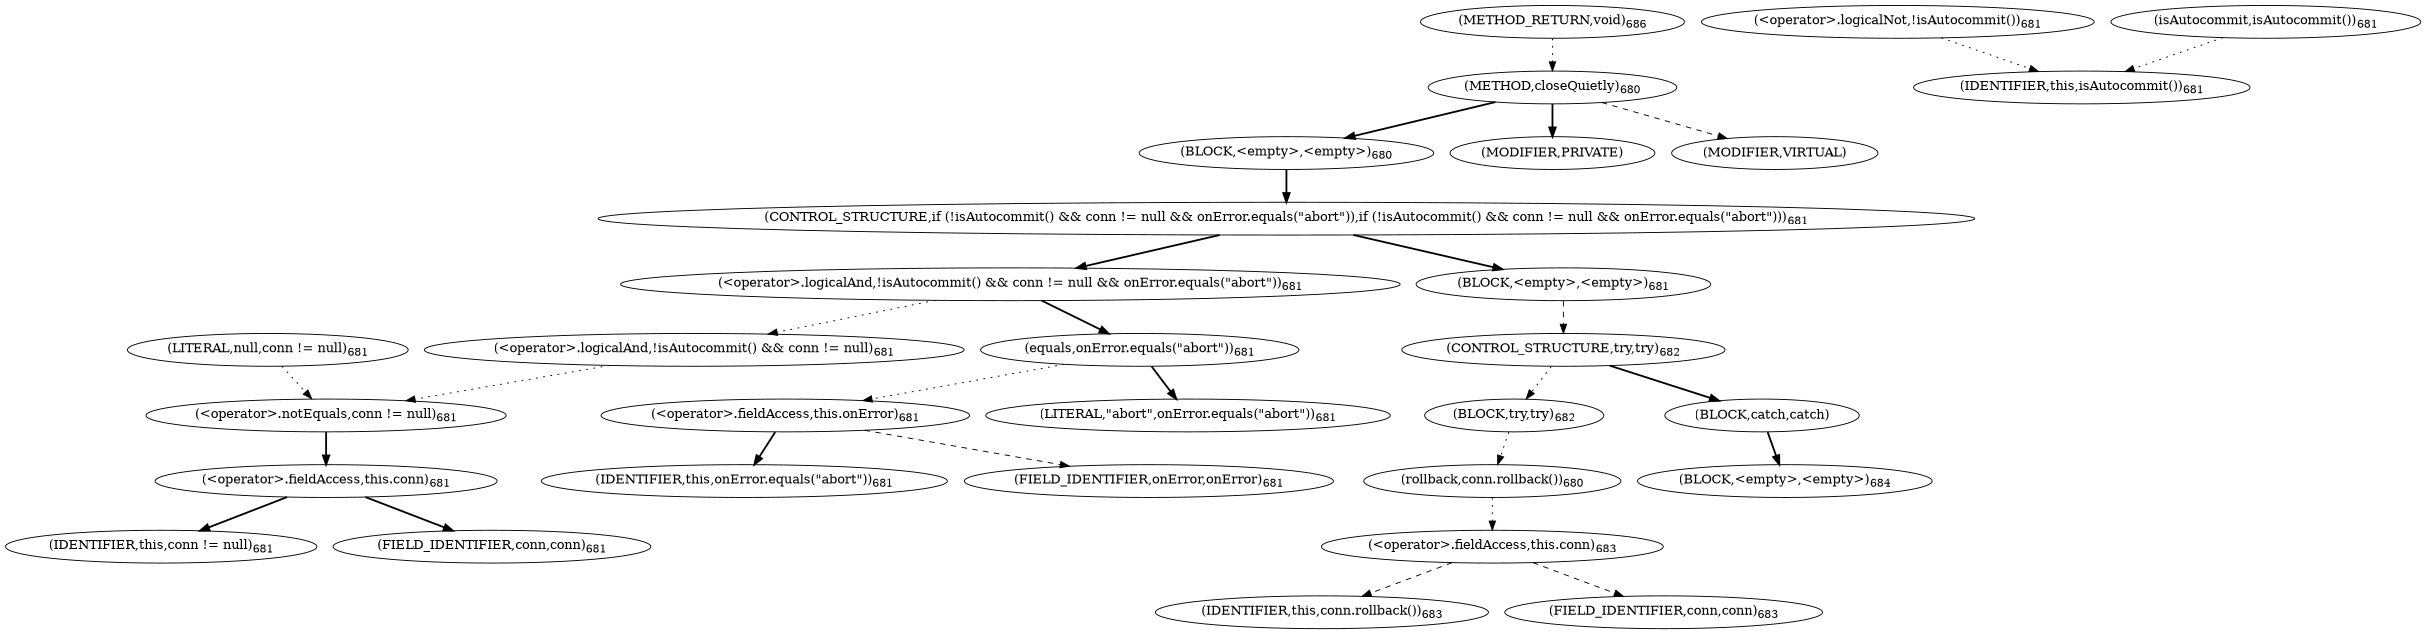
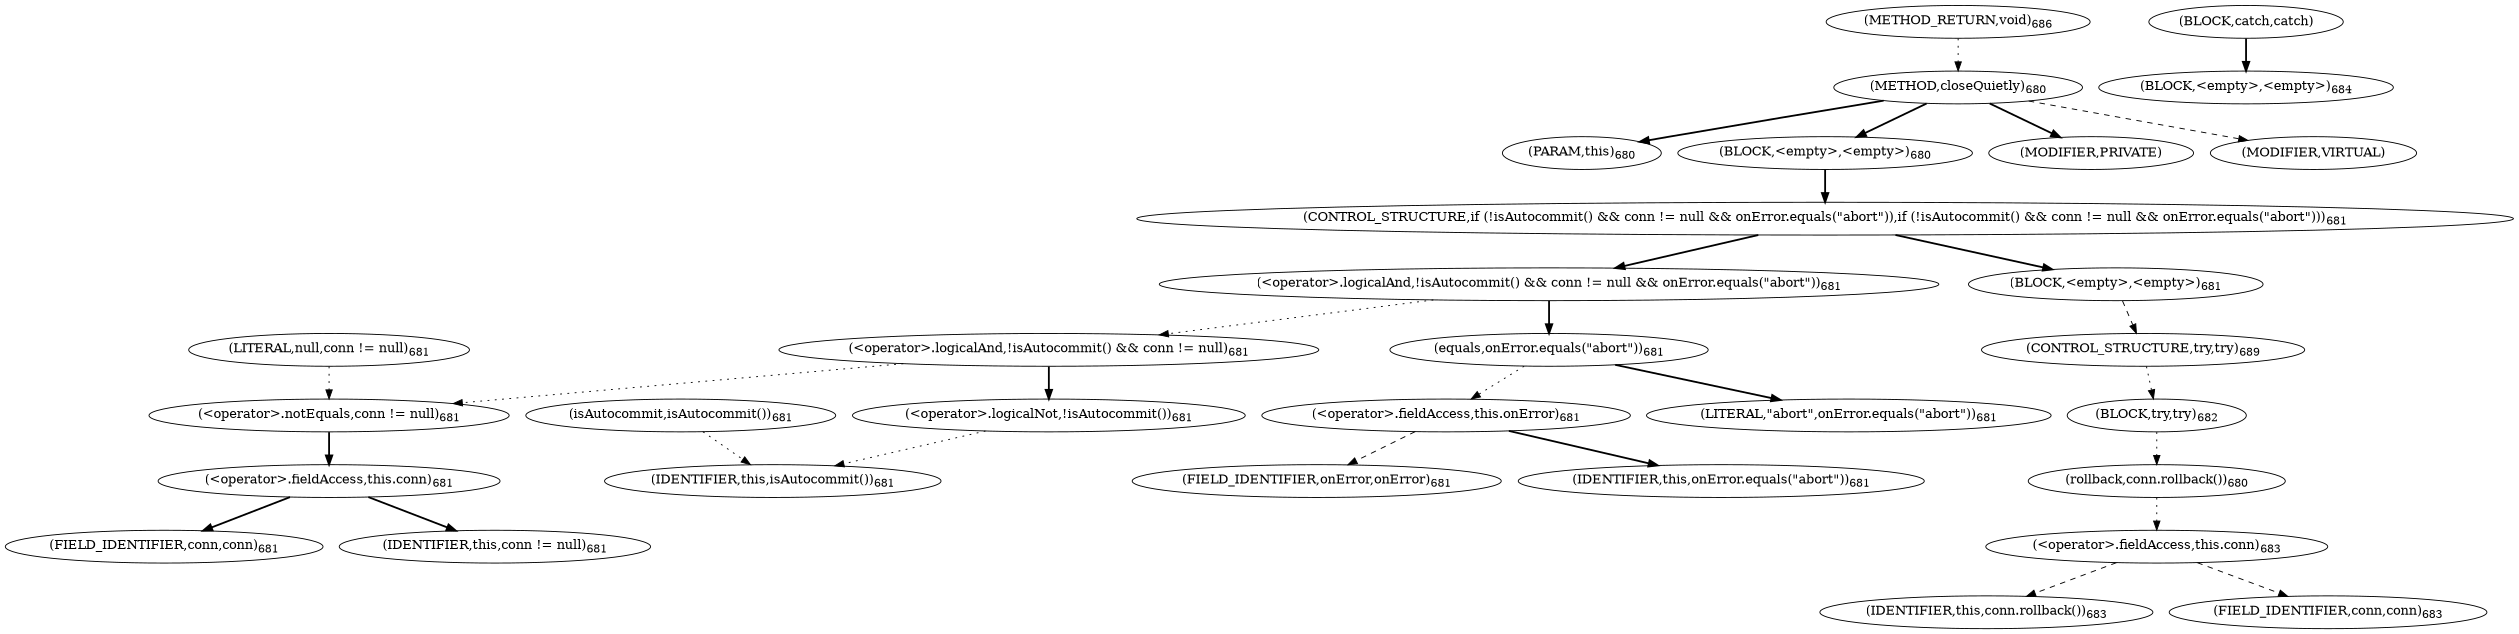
  digraph {
    edge [style=bold]
    n1 [label=<(METHOD,closeQuietly)<SUB>680</SUB>>]
+   n2 [label=<(PARAM,this)<SUB>680</SUB>>]
    n3 [label=<(BLOCK,&lt;empty&gt;,&lt;empty&gt;)<SUB>680</SUB>>]
    n4 [label=<(MODIFIER,PRIVATE)>]
    n5 [label=<(MODIFIER,VIRTUAL)>]
    n6 [label=<(CONTROL_STRUCTURE,if (!isAutocommit() &amp;&amp; conn != null &amp;&amp; onError.equals(&quot;abort&quot;)),if (!isAutocommit() &amp;&amp; conn != null &amp;&amp; onError.equals(&quot;abort&quot;)))<SUB>681</SUB>>]
    n7 [label=<(METHOD_RETURN,void)<SUB>686</SUB>>]
    n8 [label=<(&lt;operator&gt;.logicalAnd,!isAutocommit() &amp;&amp; conn != null &amp;&amp; onError.equals(&quot;abort&quot;))<SUB>681</SUB>>]
    n9 [label=<(BLOCK,&lt;empty&gt;,&lt;empty&gt;)<SUB>681</SUB>>]
    n10 [label=<(&lt;operator&gt;.logicalAnd,!isAutocommit() &amp;&amp; conn != null)<SUB>681</SUB>>]
    n11 [label=<(equals,onError.equals(&quot;abort&quot;))<SUB>681</SUB>>]
-   n12 [label=<(CONTROL_STRUCTURE,try,try)<SUB>682</SUB>>]
+   n12 [label=<(CONTROL_STRUCTURE,try,try)<SUB>689</SUB>>]
    n13 [label=<(&lt;operator&gt;.logicalNot,!isAutocommit())<SUB>681</SUB>>]
    n14 [label=<(&lt;operator&gt;.notEquals,conn != null)<SUB>681</SUB>>]
    n15 [label=<(&lt;operator&gt;.fieldAccess,this.onError)<SUB>681</SUB>>]
    n16 [label=<(LITERAL,&quot;abort&quot;,onError.equals(&quot;abort&quot;))<SUB>681</SUB>>]
    n17 [label=<(IDENTIFIER,this,isAutocommit())<SUB>681</SUB>>]
    n18 [label=<(&lt;operator&gt;.fieldAccess,this.conn)<SUB>681</SUB>>]
    n19 [label=<(isAutocommit,isAutocommit())<SUB>681</SUB>>]
    n20 [label=<(IDENTIFIER,this,conn != null)<SUB>681</SUB>>]
    n21 [label=<(FIELD_IDENTIFIER,conn,conn)<SUB>681</SUB>>]
    n22 [label=<(LITERAL,null,conn != null)<SUB>681</SUB>>]
    n23 [label=<(IDENTIFIER,this,onError.equals(&quot;abort&quot;))<SUB>681</SUB>>]
    n24 [label=<(FIELD_IDENTIFIER,onError,onError)<SUB>681</SUB>>]
    n25 [label=<(BLOCK,try,try)<SUB>682</SUB>>]
    n26 [label=<(BLOCK,catch,catch)>]
    n27 [label=<(rollback,conn.rollback())<SUB>680</SUB>>]
    n28 [label=<(BLOCK,&lt;empty&gt;,&lt;empty&gt;)<SUB>684</SUB>>]
    n29 [label=<(&lt;operator&gt;.fieldAccess,this.conn)<SUB>683</SUB>>]
    n30 [label=<(IDENTIFIER,this,conn.rollback())<SUB>683</SUB>>]
    n31 [label=<(FIELD_IDENTIFIER,conn,conn)<SUB>683</SUB>>]
+   n1 -> n2
    n1 -> n3
    n1 -> n4
    n1 -> n5 [style=dashed]
    n3 -> n6
    n6 -> n8
    n6 -> n9
    n7 -> n1 [style=dotted]
    n8 -> n10 [style=dotted]
    n8 -> n11
    n9 -> n12 [style=dashed]
+   n10 -> n13
    n10 -> n14 [style=dotted]
    n11 -> n15 [style=dotted]
    n11 -> n16
    n12 -> n25 [style=dotted]
-   n12 -> n26
    n13 -> n17 [style=dotted]
    n14 -> n18
    n15 -> n23
    n15 -> n24 [style=dashed]
    n18 -> n20
    n18 -> n21
    n19 -> n17 [style=dotted]
    n22 -> n14 [style=dotted]
    n25 -> n27 [style=dotted]
    n26 -> n28
    n27 -> n29 [style=dotted]
    n29 -> n30 [style=dashed]
    n29 -> n31 [style=dashed]
  }
